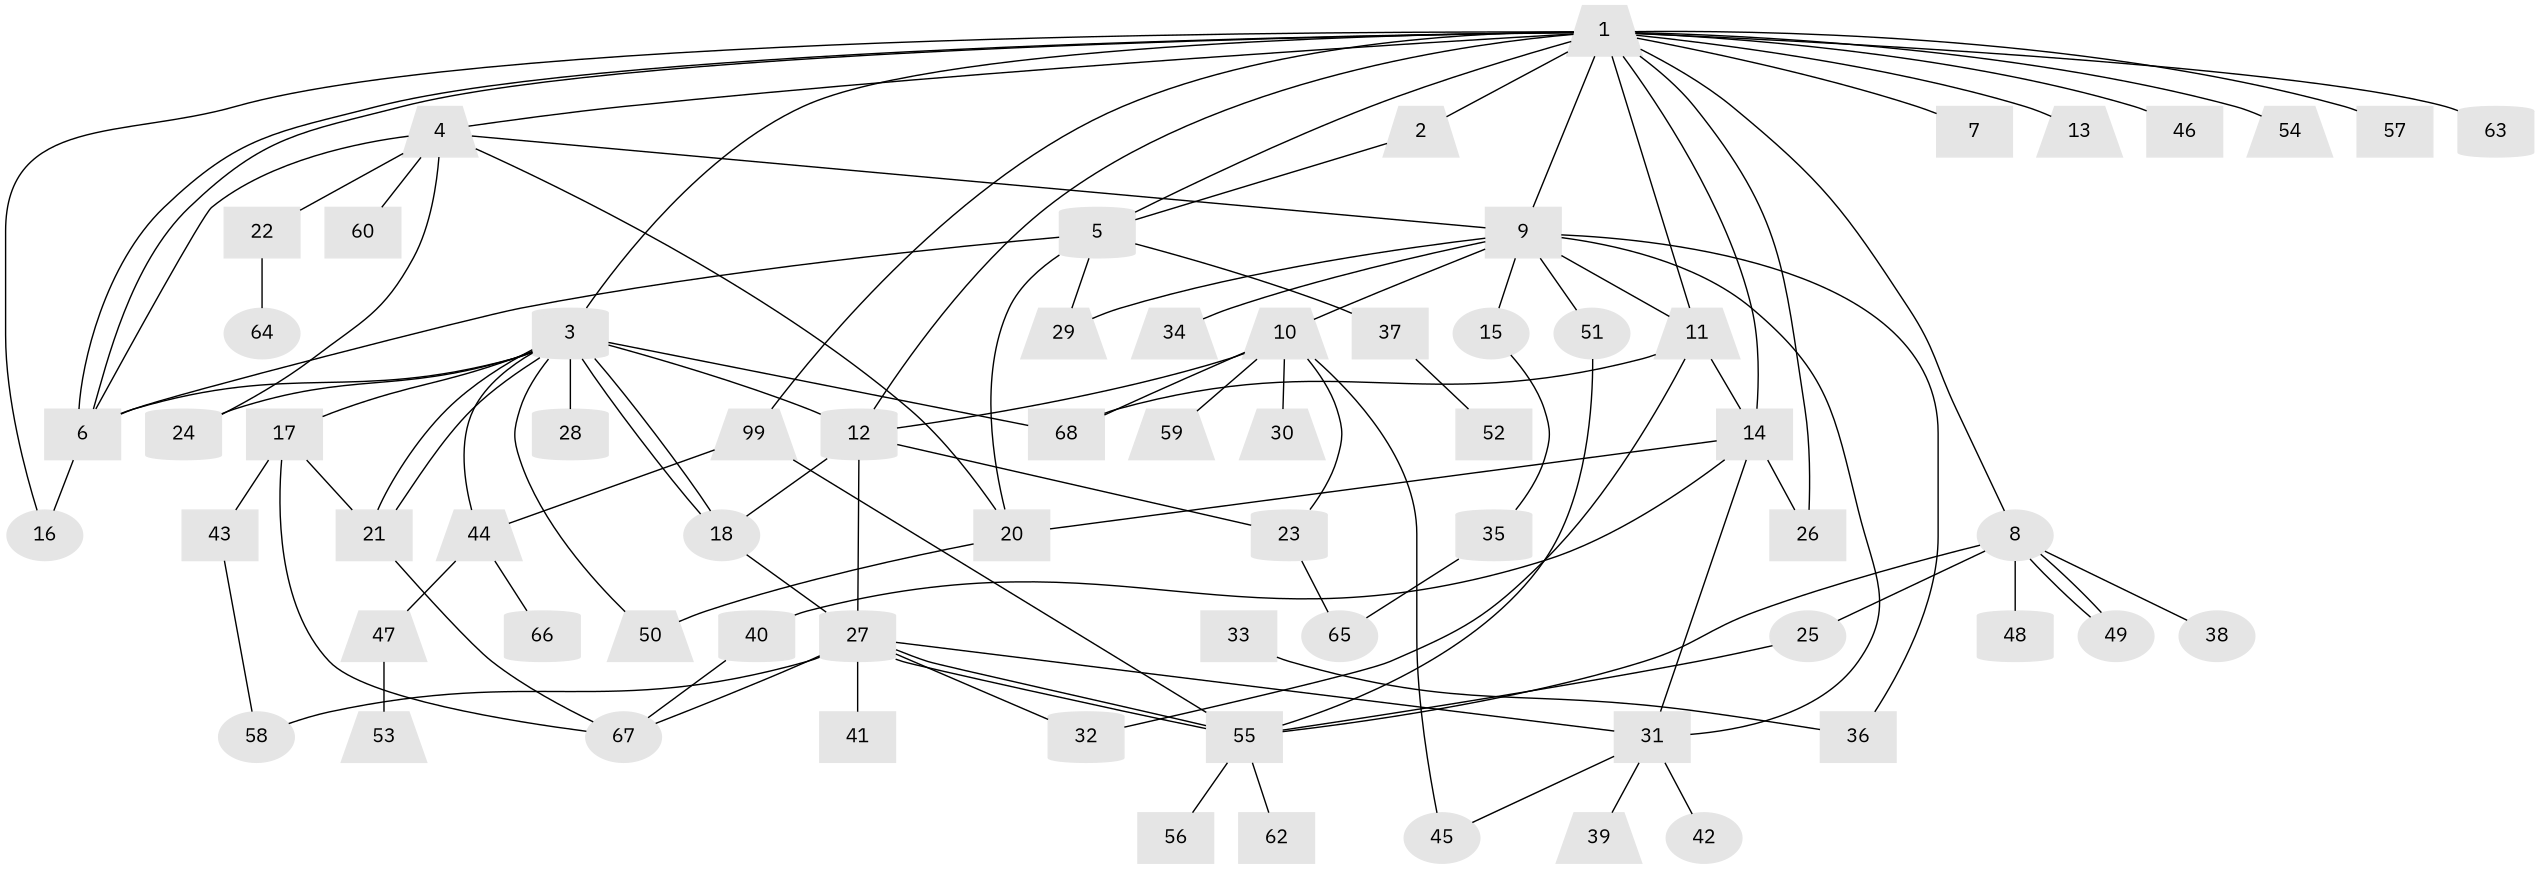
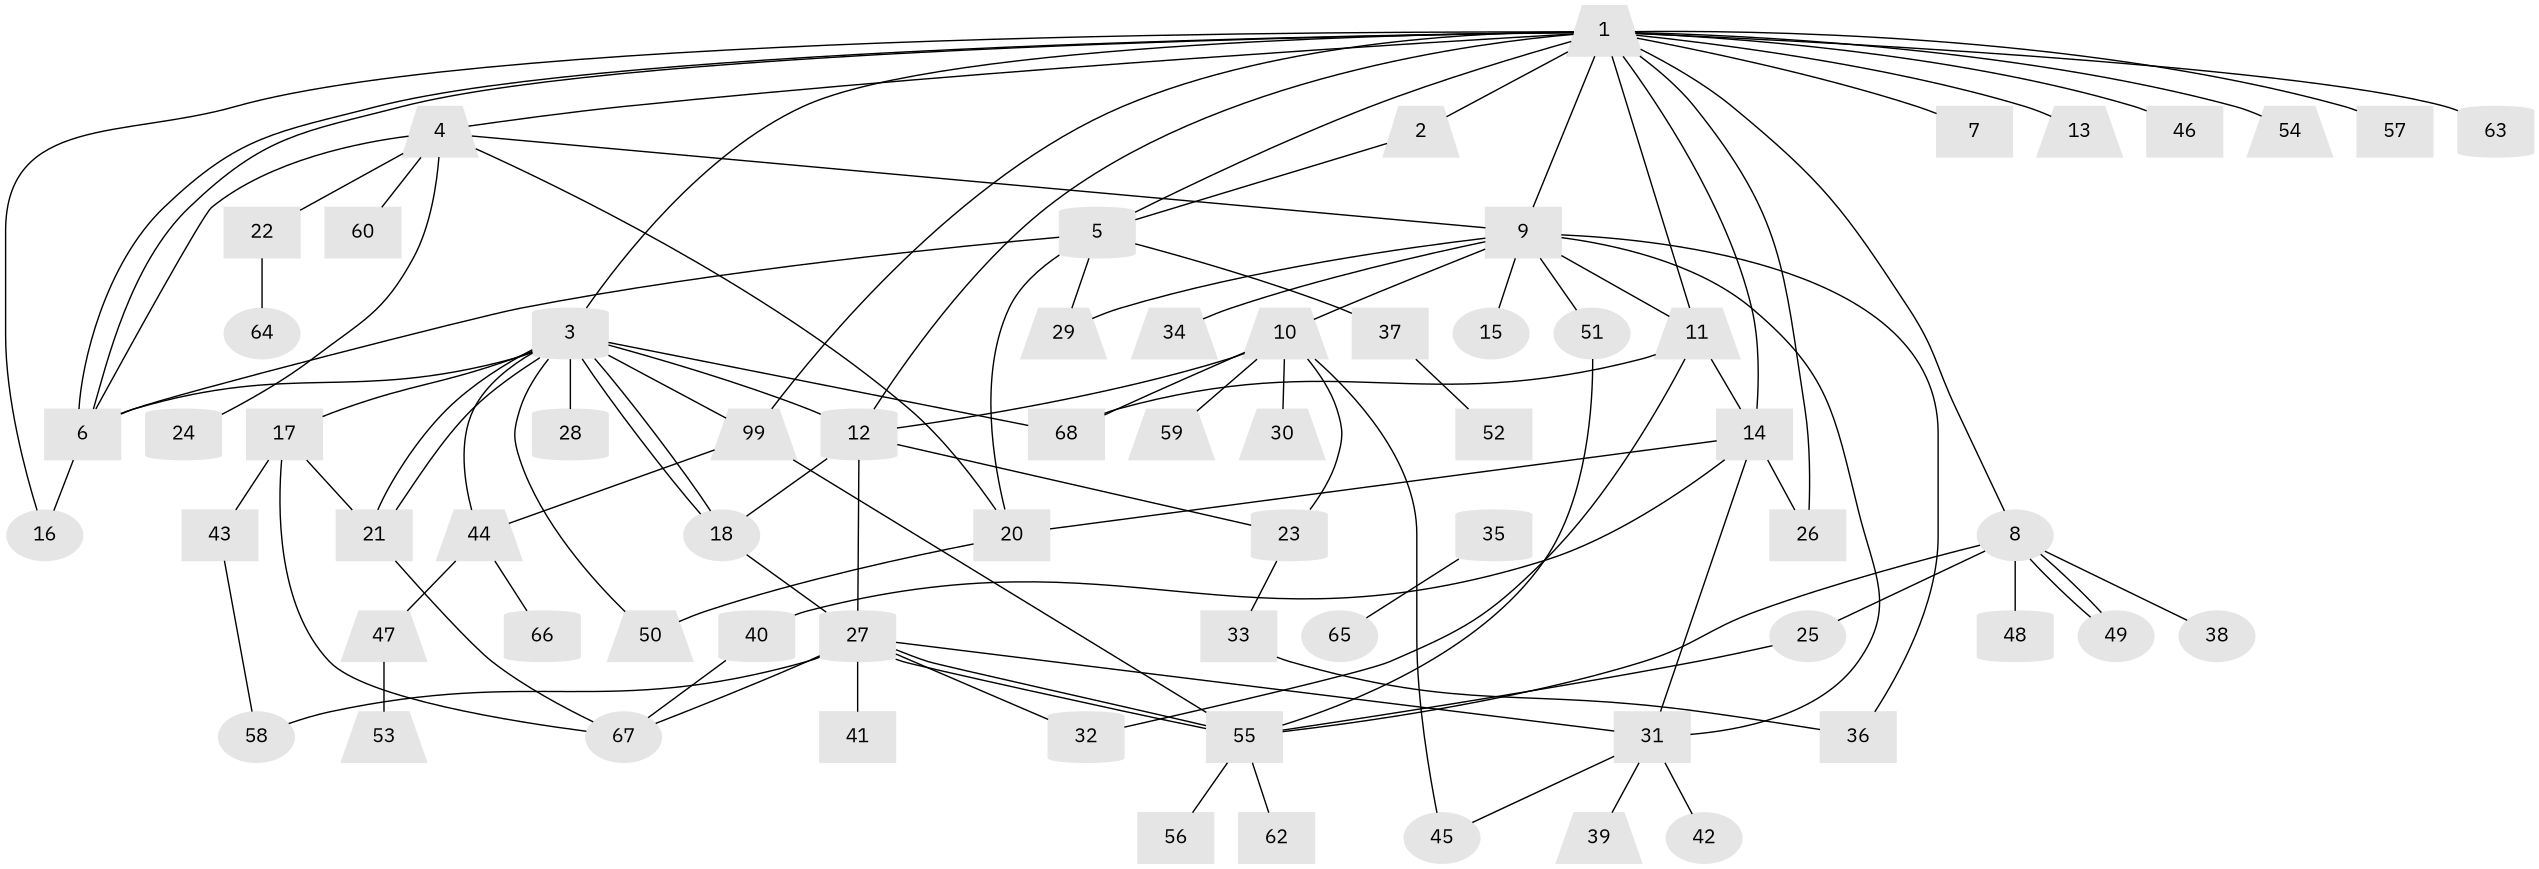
  graph {
    fontname="IBM Plex Sans"
    node [color=gray90 fontname="IBM Plex Sans" shape=box style=filled]
    edge [fontname="IBM Plex Sans"]
    1 [shape=trapezium]
    2 [shape=trapezium]
    3 [shape=cylinder]
    4 [shape=trapezium]
    5 [shape=cylinder]
    6
    7
    8 [shape=ellipse]
    9
    11 [shape=trapezium]
    12 [shape=cylinder]
    13 [shape=trapezium]
    14
    16 [shape=ellipse]
    n15 [label=99 shape=trapezium]
    26
    46
    54 [shape=trapezium]
    57
    63 [shape=cylinder]
    17
    18 [shape=ellipse]
    21
    24 [shape=cylinder]
    28 [shape=cylinder]
    44 [shape=trapezium]
    50 [shape=trapezium]
    n28 [label=68]
    20
    22
    60
    29 [shape=trapezium]
    37
    25 [shape=ellipse]
    38 [shape=ellipse]
    48 [shape=cylinder]
    49 [shape=ellipse]
    55
    10 [shape=trapezium]
    15 [shape=ellipse]
    31
    34 [shape=trapezium]
    36
    51 [shape=ellipse]
    32 [shape=cylinder]
    23 [shape=cylinder]
    27 [shape=cylinder]
    40 [shape=cylinder]
    43
    67 [shape=ellipse]
    47 [shape=trapezium]
    66 [shape=cylinder]
    64 [shape=ellipse]
    52
    56
    62
    30 [shape=trapezium]
    45 [shape=ellipse]
    59 [shape=trapezium]
    35 [shape=cylinder]
    39 [shape=trapezium]
    42 [shape=ellipse]
    33
    41
    58 [shape=ellipse]
    65 [shape=ellipse]
    53 [shape=trapezium]
    1 -- 2
    1 -- 3
    1 -- 4
    1 -- 5
    1 -- 6
    1 -- 6
    1 -- 7
    1 -- 8
    1 -- 9
    1 -- 11
    1 -- 12
    1 -- 13
    1 -- 14
    1 -- 16
    1 -- n15
    1 -- 26
    1 -- 46
    1 -- 54
    1 -- 57
    1 -- 63
    2 -- 5
    3 -- 6
    3 -- 12
    3 -- 17
    3 -- 18
    3 -- 18
    3 -- 21
    3 -- 21
-   3 -- 24
+   3 -- n15
    3 -- 28
    3 -- 44
    3 -- 50
    3 -- n28
    4 -- 6
    4 -- 9
    4 -- 24
    4 -- 20
    4 -- 22
    4 -- 60
    5 -- 6
    5 -- 20
    5 -- 29
    5 -- 37
    6 -- 16
    8 -- 25
    8 -- 38
    8 -- 48
    8 -- 49
    8 -- 49
    8 -- 55
    9 -- 11
    9 -- 29
    9 -- 10
    9 -- 15
    9 -- 31
    9 -- 34
    9 -- 36
    9 -- 51
    11 -- 14
    11 -- n28
    11 -- 32
    12 -- 18
    12 -- 23
    12 -- 27
    14 -- 26
    14 -- 20
    14 -- 31
    14 -- 40
    n15 -- 44
    n15 -- 55
    17 -- 21
    17 -- 43
    17 -- 67
    18 -- 27
    21 -- 67
    44 -- 47
    44 -- 66
    20 -- 50
    22 -- 64
    37 -- 52
    25 -- 55
    55 -- 56
    55 -- 62
    10 -- 12
    10 -- n28
    10 -- 23
    10 -- 30
    10 -- 45
    10 -- 59
-   15 -- 35
    31 -- 45
    31 -- 39
    31 -- 42
    51 -- 55
-   23 -- 65
+   23 -- 33
    27 -- 55
    27 -- 55
    27 -- 31
    27 -- 32
    27 -- 67
    27 -- 41
    27 -- 58
    40 -- 67
    43 -- 58
    47 -- 53
    35 -- 65
    33 -- 36
  }
